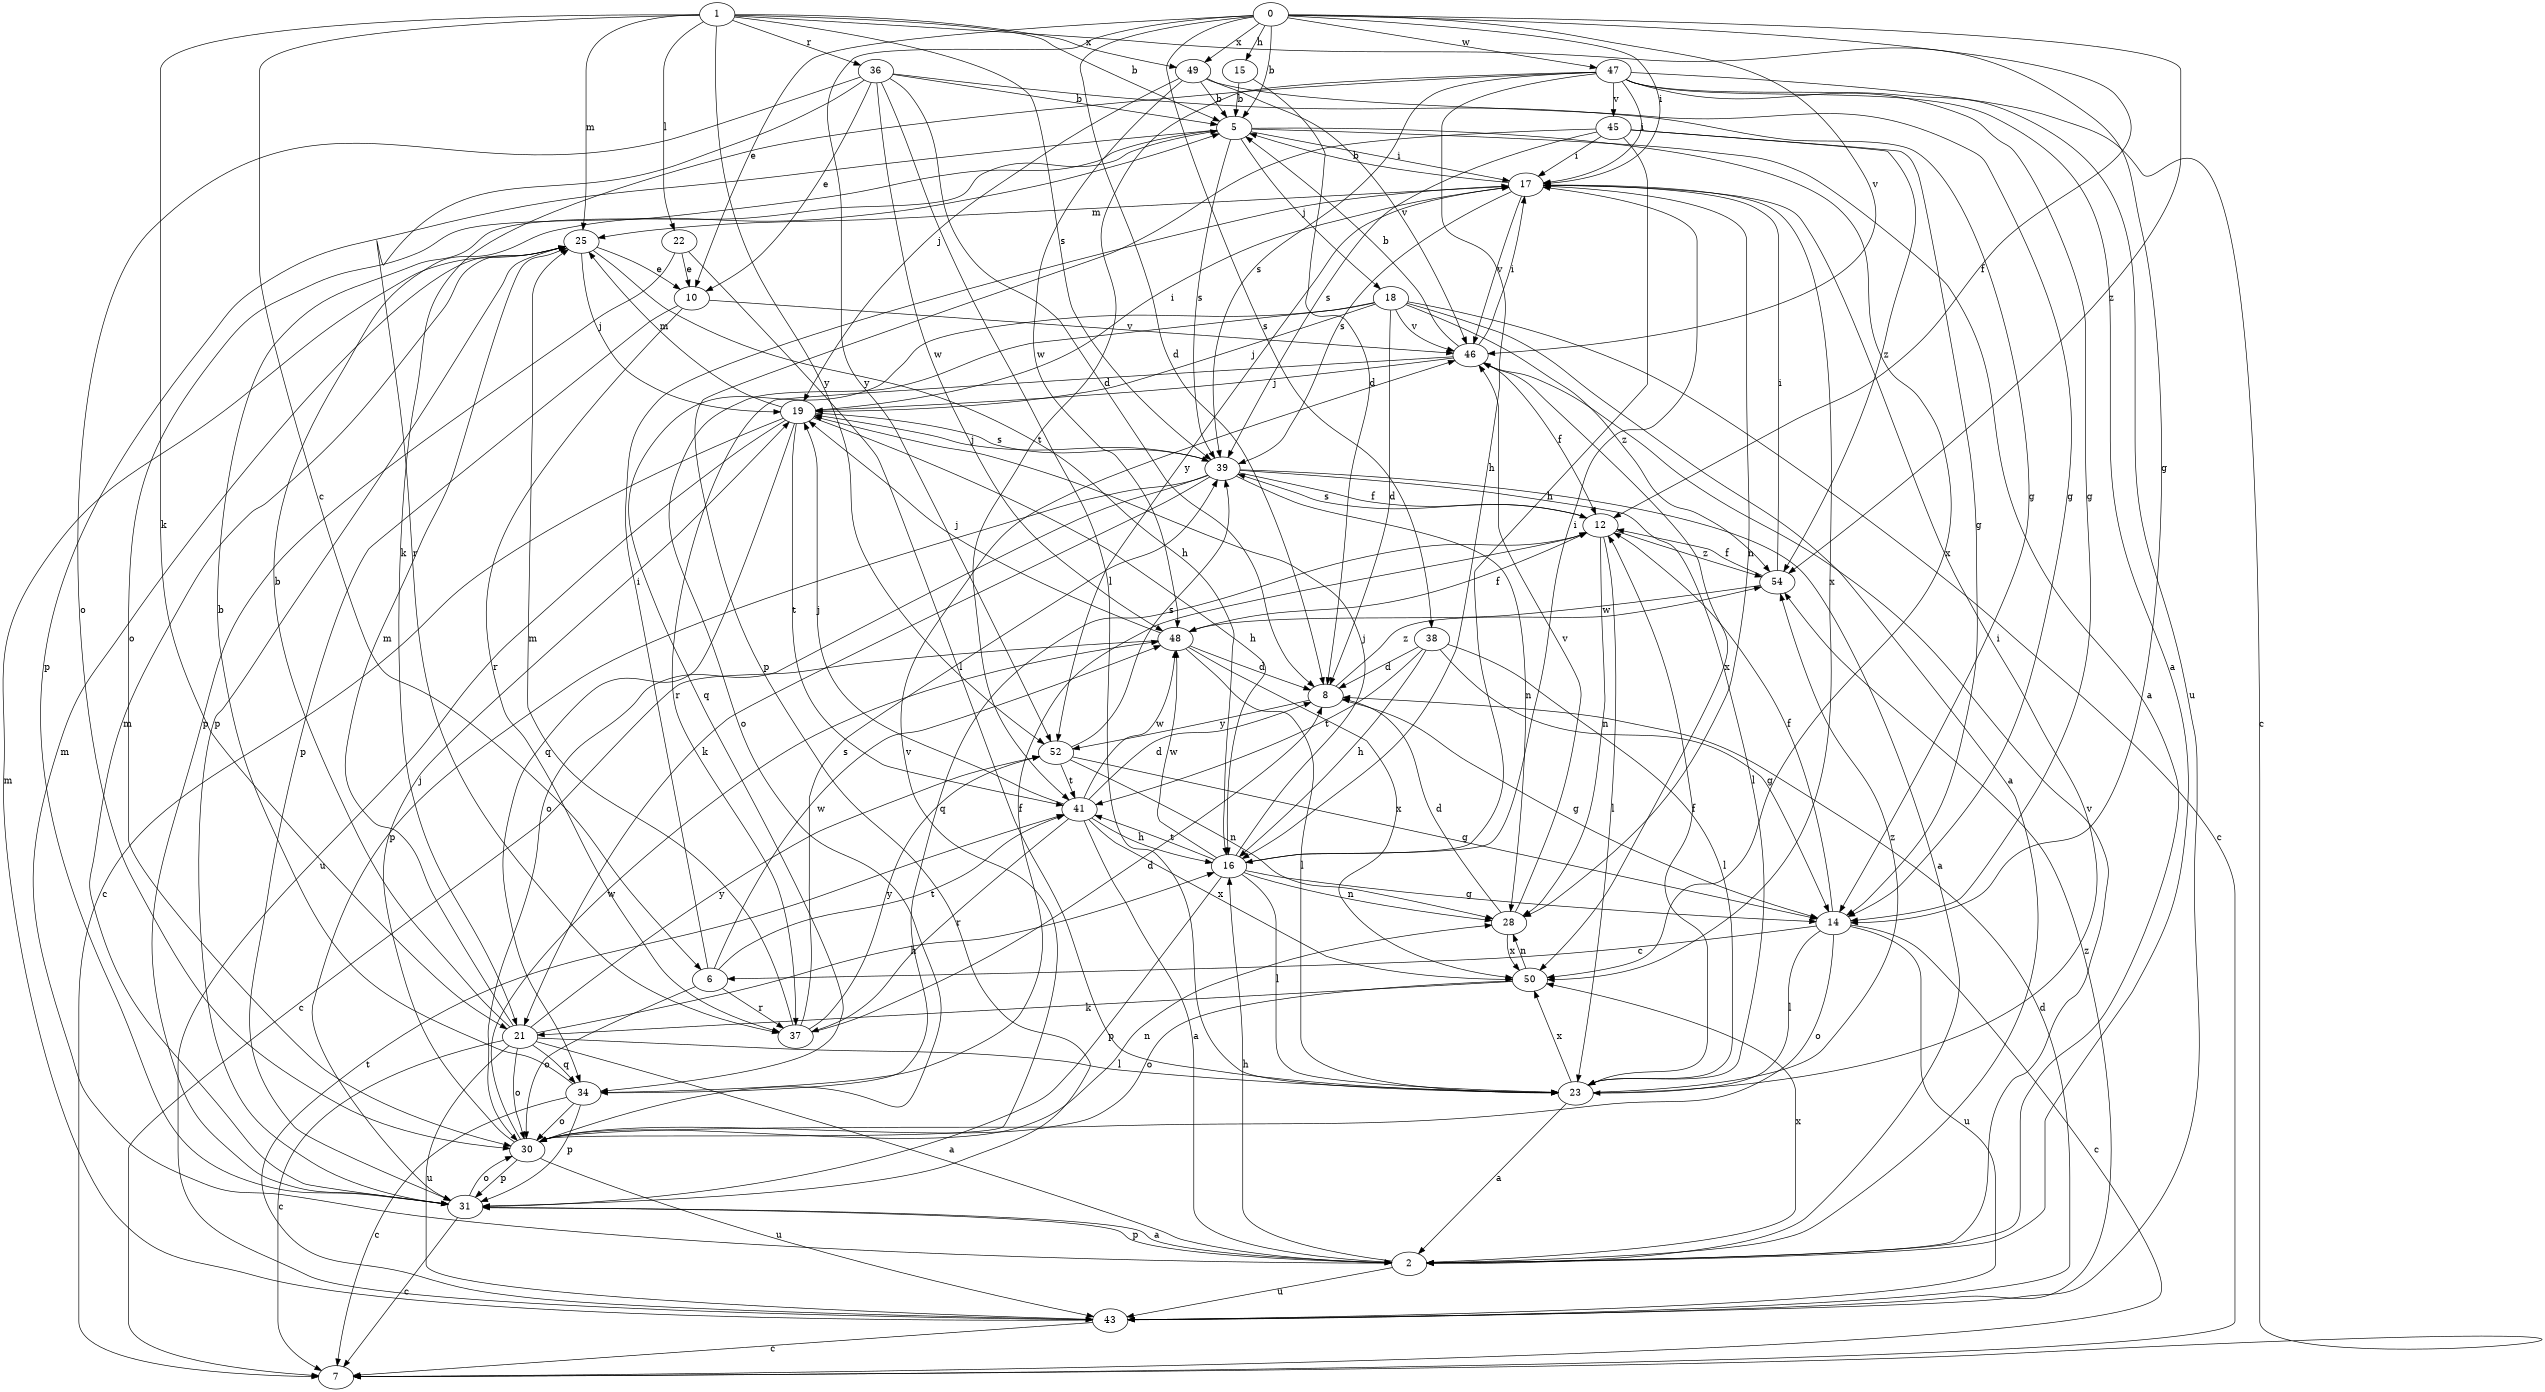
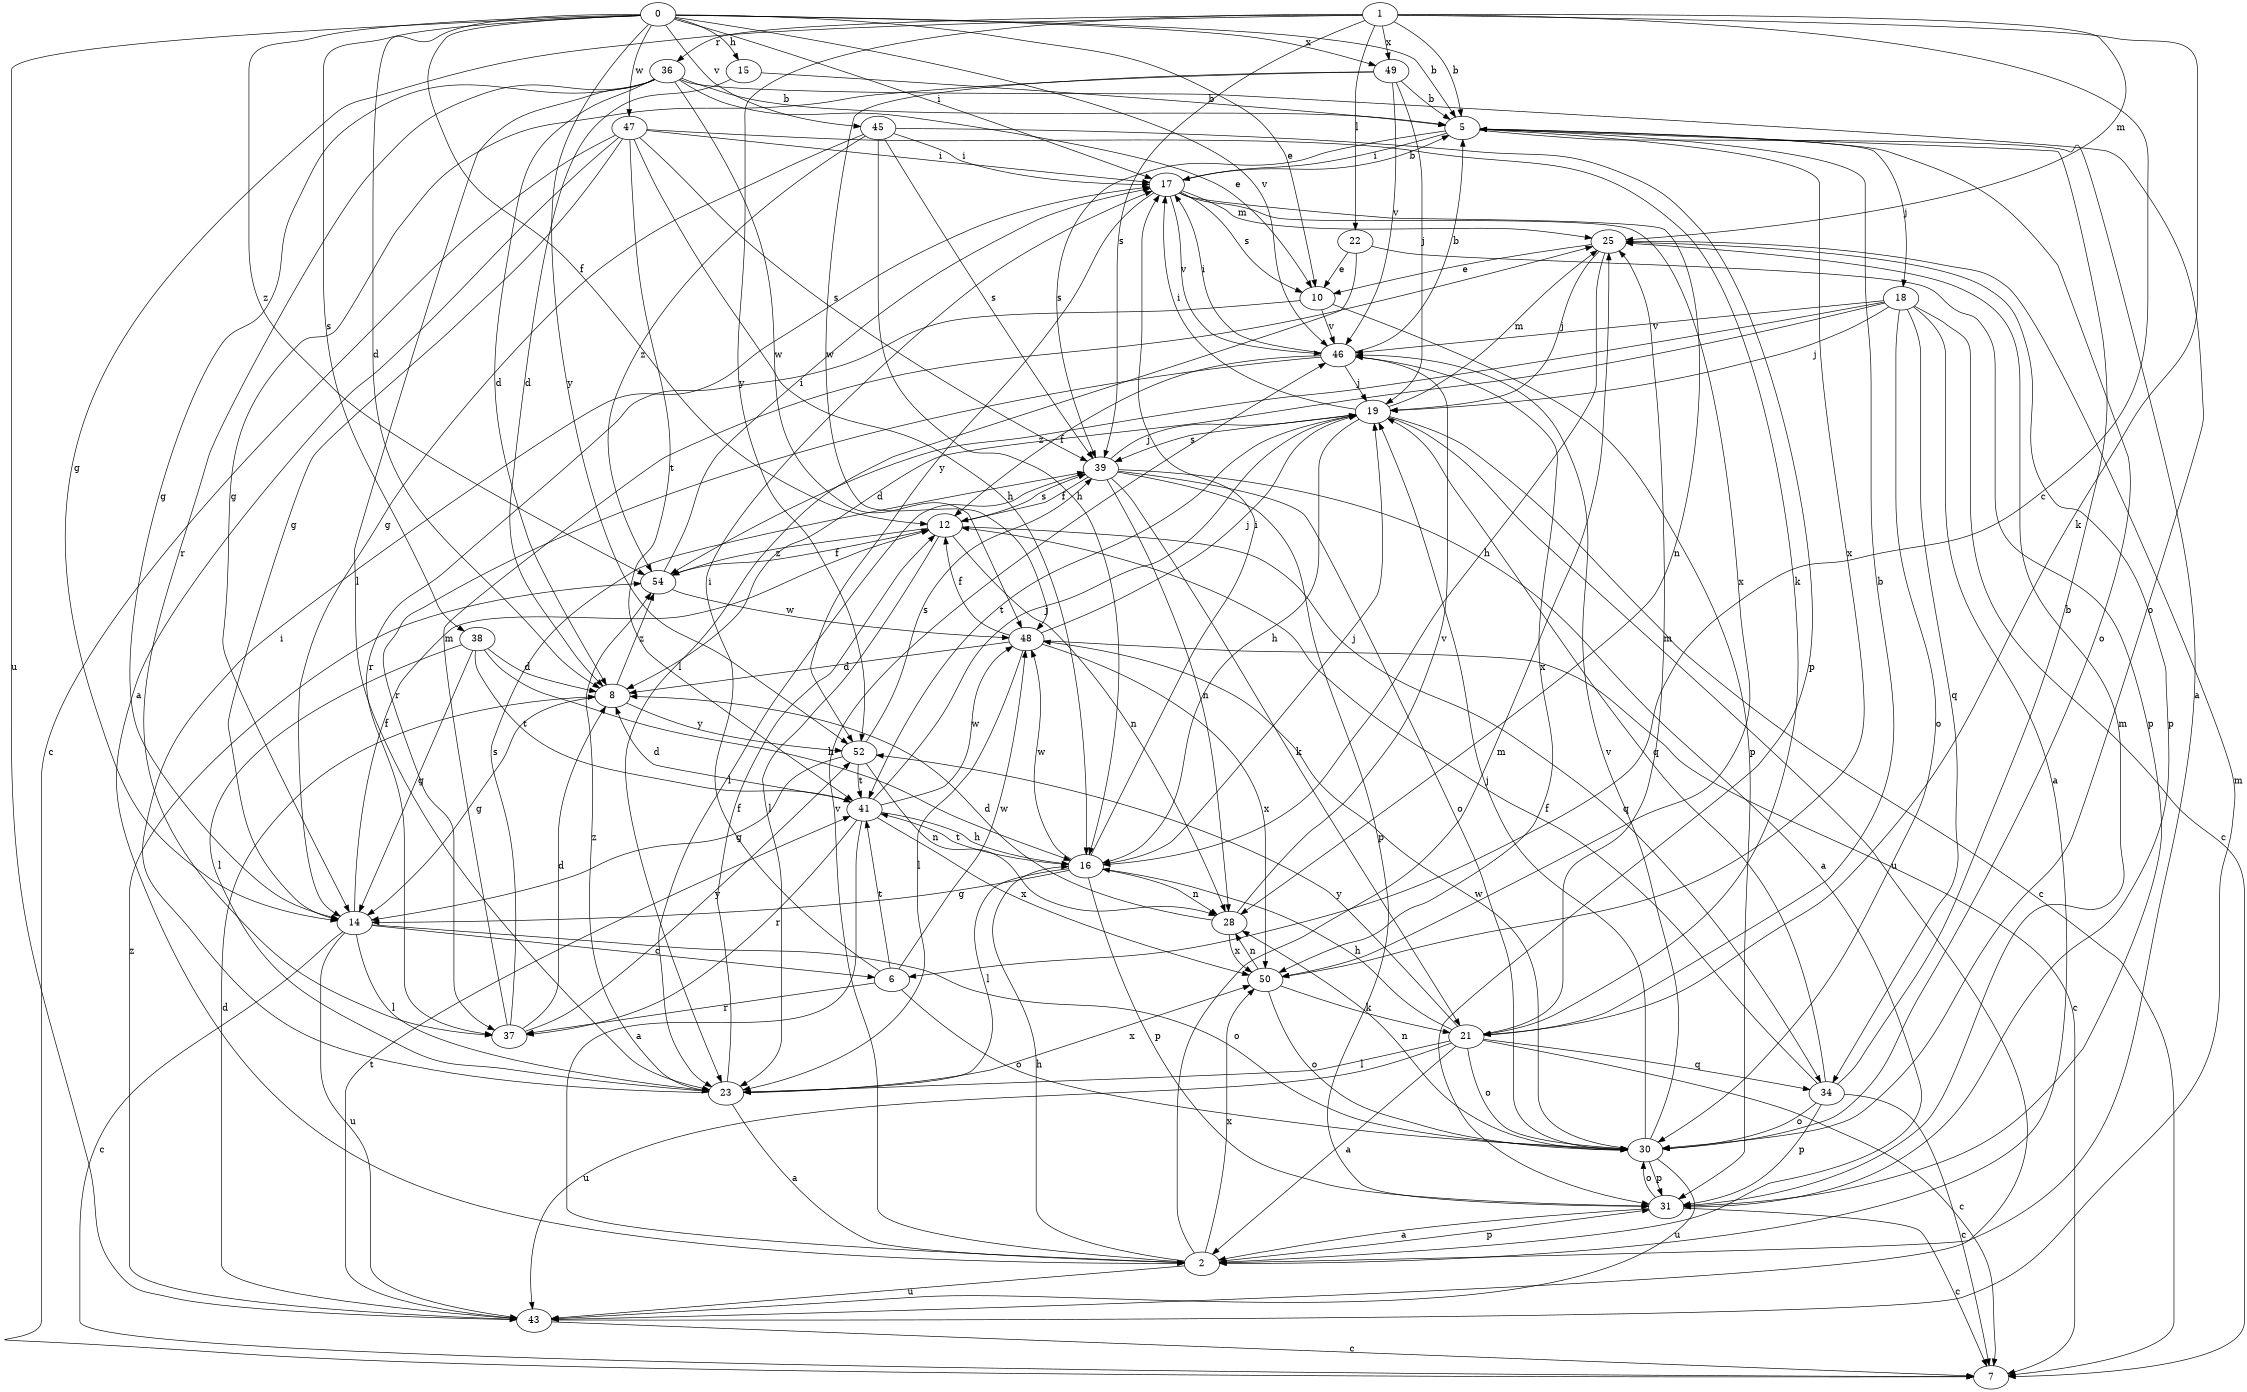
  strict digraph {
    0
    5
    8
    10
    12
    15
    17
    38
    45
    46
    47
    49
    52
    54
    39
    2
    31
    50
    18
    30
    14
    37
    23
    28
    34
    25
    16
    41
    19
    21
    43
    7
    48
    1
    6
    22
    36
    0 -> 5 [label=b]
    0 -> 8 [label=d]
    0 -> 10 [label=e]
    0 -> 12 [label=f]
    0 -> 15 [label=h]
    0 -> 17 [label=i]
    0 -> 38 [label=s]
-   47 -> 45 [label=v]
+   0 -> 45 [label=v]
    0 -> 46 [label=v]
    0 -> 47 [label=w]
    0 -> 49 [label=x]
    0 -> 52 [label=y]
    0 -> 54 [label=z]
    5 -> 17 [label=i]
    5 -> 39 [label=s]
    5 -> 2 [label=a]
-   5 -> 31 [label=p]
    5 -> 50 [label=x]
    5 -> 18 [label=j]
    5 -> 30 [label=o]
    8 -> 52 [label=y]
    8 -> 54 [label=z]
    8 -> 14 [label=g]
    10 -> 46 [label=v]
    10 -> 31 [label=p]
    10 -> 37 [label=r]
    12 -> 54 [label=z]
    12 -> 39 [label=s]
    12 -> 23 [label=l]
    12 -> 28 [label=n]
    12 -> 34 [label=q]
    15 -> 5 [label=b]
    15 -> 8 [label=d]
    17 -> 5 [label=b]
    17 -> 46 [label=v]
    17 -> 52 [label=y]
-   17 -> 39 [label=s]
+   17 -> 10 [label=s]
    17 -> 50 [label=x]
    17 -> 28 [label=n]
    17 -> 25 [label=m]
    38 -> 8 [label=d]
    38 -> 14 [label=g]
    38 -> 23 [label=l]
    38 -> 16 [label=h]
    38 -> 41 [label=t]
    45 -> 17 [label=i]
    45 -> 54 [label=z]
    45 -> 39 [label=s]
    45 -> 31 [label=p]
    45 -> 14 [label=g]
    45 -> 16 [label=h]
    46 -> 5 [label=b]
    46 -> 12 [label=f]
    46 -> 17 [label=i]
    46 -> 50 [label=x]
    46 -> 37 [label=r]
    46 -> 19 [label=j]
    47 -> 17 [label=i]
    47 -> 39 [label=s]
    47 -> 2 [label=a]
    47 -> 14 [label=g]
    47 -> 16 [label=h]
    47 -> 41 [label=t]
    47 -> 21 [label=k]
-   47 -> 43 [label=u]
+   0 -> 43 [label=u]
    47 -> 7 [label=c]
    49 -> 5 [label=b]
    49 -> 46 [label=v]
    49 -> 14 [label=g]
    49 -> 19 [label=j]
    49 -> 48 [label=w]
    52 -> 39 [label=s]
    52 -> 14 [label=g]
    52 -> 28 [label=n]
    52 -> 41 [label=t]
    54 -> 12 [label=f]
    54 -> 17 [label=i]
    54 -> 48 [label=w]
    39 -> 12 [label=f]
    39 -> 2 [label=a]
    39 -> 31 [label=p]
    39 -> 30 [label=o]
    39 -> 23 [label=l]
    39 -> 28 [label=n]
    39 -> 19 [label=j]
    39 -> 21 [label=k]
    2 -> 46 [label=v]
    2 -> 31 [label=p]
    2 -> 50 [label=x]
    2 -> 25 [label=m]
    2 -> 16 [label=h]
    2 -> 43 [label=u]
    31 -> 2 [label=a]
    31 -> 30 [label=o]
    31 -> 25 [label=m]
    31 -> 7 [label=c]
    50 -> 30 [label=o]
    50 -> 28 [label=n]
    50 -> 21 [label=k]
    18 -> 8 [label=d]
    18 -> 46 [label=v]
    18 -> 54 [label=z]
    18 -> 2 [label=a]
    18 -> 30 [label=o]
    18 -> 34 [label=q]
    18 -> 19 [label=j]
    18 -> 7 [label=c]
    30 -> 46 [label=v]
    30 -> 31 [label=p]
    30 -> 28 [label=n]
    30 -> 19 [label=j]
    30 -> 43 [label=u]
    30 -> 48 [label=w]
    14 -> 12 [label=f]
    14 -> 30 [label=o]
    14 -> 23 [label=l]
    14 -> 43 [label=u]
    14 -> 7 [label=c]
    14 -> 6 [label=c]
    37 -> 8 [label=d]
    37 -> 52 [label=y]
    37 -> 39 [label=s]
    37 -> 25 [label=m]
    23 -> 12 [label=f]
    23 -> 17 [label=i]
    23 -> 54 [label=z]
    23 -> 2 [label=a]
    23 -> 50 [label=x]
    28 -> 8 [label=d]
    28 -> 46 [label=v]
    28 -> 50 [label=x]
    34 -> 5 [label=b]
    34 -> 12 [label=f]
    34 -> 31 [label=p]
    34 -> 30 [label=o]
    34 -> 7 [label=c]
    25 -> 10 [label=e]
    25 -> 31 [label=p]
    25 -> 16 [label=h]
    25 -> 19 [label=j]
    16 -> 17 [label=i]
    16 -> 31 [label=p]
    16 -> 14 [label=g]
    16 -> 23 [label=l]
    16 -> 28 [label=n]
    16 -> 41 [label=t]
    16 -> 19 [label=j]
    16 -> 48 [label=w]
    41 -> 8 [label=d]
    41 -> 2 [label=a]
    41 -> 50 [label=x]
    41 -> 37 [label=r]
    41 -> 16 [label=h]
    41 -> 19 [label=j]
    41 -> 48 [label=w]
    19 -> 17 [label=i]
    19 -> 39 [label=s]
-   19 -> 34 [label=q]
+   34 -> 19 [label=q]
    19 -> 25 [label=m]
    19 -> 16 [label=h]
    19 -> 41 [label=t]
    19 -> 43 [label=u]
    19 -> 7 [label=c]
    21 -> 5 [label=b]
    21 -> 52 [label=y]
    21 -> 2 [label=a]
    21 -> 30 [label=o]
    21 -> 23 [label=l]
    21 -> 34 [label=q]
    21 -> 25 [label=m]
    21 -> 16 [label=h]
    21 -> 43 [label=u]
    21 -> 7 [label=c]
    43 -> 8 [label=d]
    43 -> 54 [label=z]
    43 -> 25 [label=m]
    43 -> 41 [label=t]
    43 -> 7 [label=c]
    48 -> 8 [label=d]
    48 -> 12 [label=f]
    48 -> 50 [label=x]
    48 -> 23 [label=l]
    48 -> 19 [label=j]
    48 -> 7 [label=c]
    1 -> 5 [label=b]
    1 -> 49 [label=x]
    1 -> 52 [label=y]
    1 -> 39 [label=s]
    1 -> 14 [label=g]
    1 -> 25 [label=m]
    1 -> 21 [label=k]
    1 -> 6 [label=c]
    1 -> 22 [label=l]
    1 -> 36 [label=r]
    6 -> 17 [label=i]
    6 -> 30 [label=o]
    6 -> 37 [label=r]
    6 -> 41 [label=t]
    6 -> 48 [label=w]
    22 -> 10 [label=e]
    22 -> 31 [label=p]
    22 -> 23 [label=l]
    36 -> 5 [label=b]
    36 -> 8 [label=d]
    36 -> 10 [label=e]
    36 -> 30 [label=o]
    36 -> 14 [label=g]
    36 -> 37 [label=r]
    36 -> 23 [label=l]
    36 -> 48 [label=w]
  }
